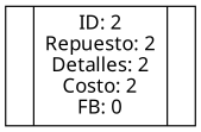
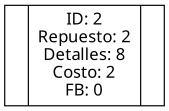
  digraph {
    rankdir=TB
    fontname="Noto Sans"
-   n1 [label="<f0> | <f1> ID: 2\nRepuesto: 2\nDetalles: 2\nCosto: 2\nFB: 0 | <f2>" shape=record fontname="Noto Sans"]
+   n1 [label="<f0> | <f1> ID: 2\nRepuesto: 2\nDetalles: 8\nCosto: 2\nFB: 0 | <f2>" shape=record fontname="Noto Sans"]
  }
